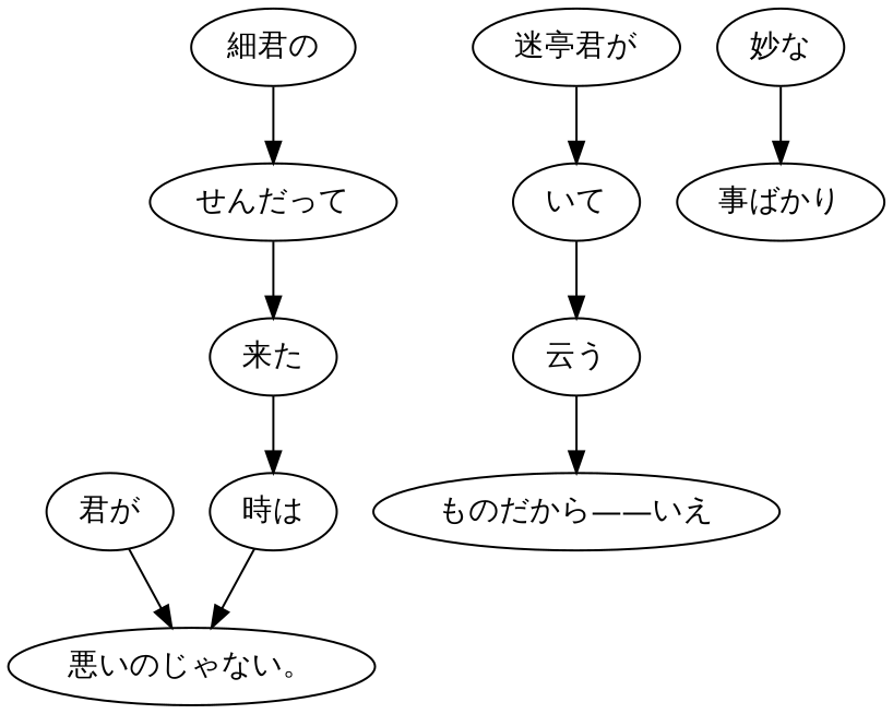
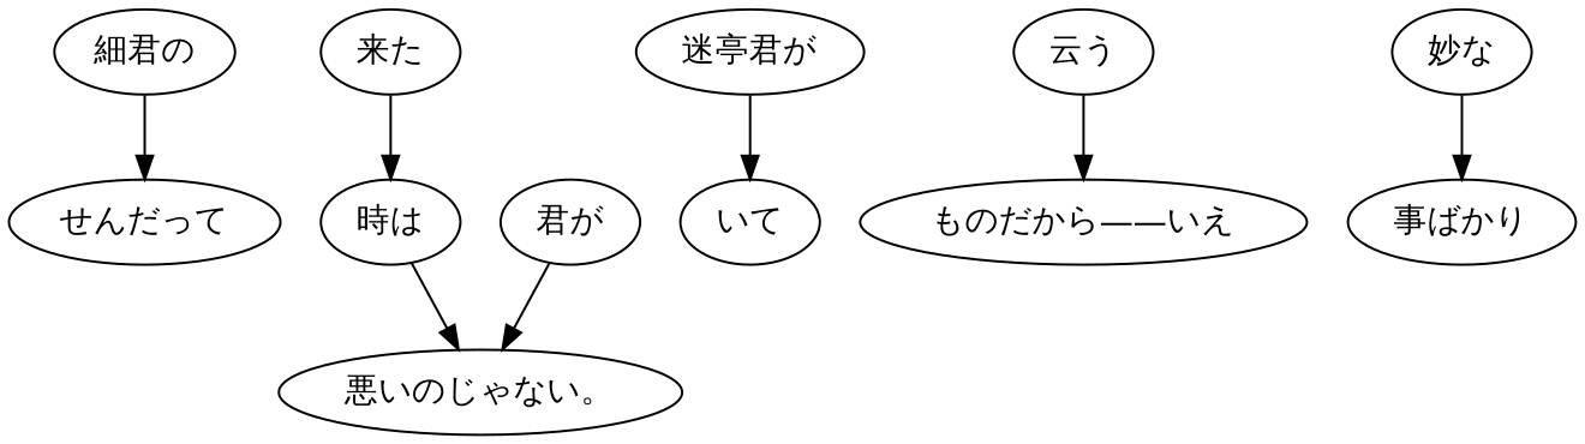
  digraph {
    n1 [label="せんだって"]
    n2 [label="来た"]
    n3 [label="時は"]
    n4 [label="細君の"]
    n5 [label="悪いのじゃない。"]
    n6 [label="迷亭君が"]
    n7 [label="いて"]
    n8 [label="云う"]
    n9 [label="ものだから——いえ"]
    n10 [label="妙な"]
    n11 [label="事ばかり"]
    n12 [label="君が"]
-   n1 -> n2
    n2 -> n3
    n3 -> n5
    n4 -> n1
    n6 -> n7
-   n7 -> n8
    n8 -> n9
    n10 -> n11
    n12 -> n5
  }
